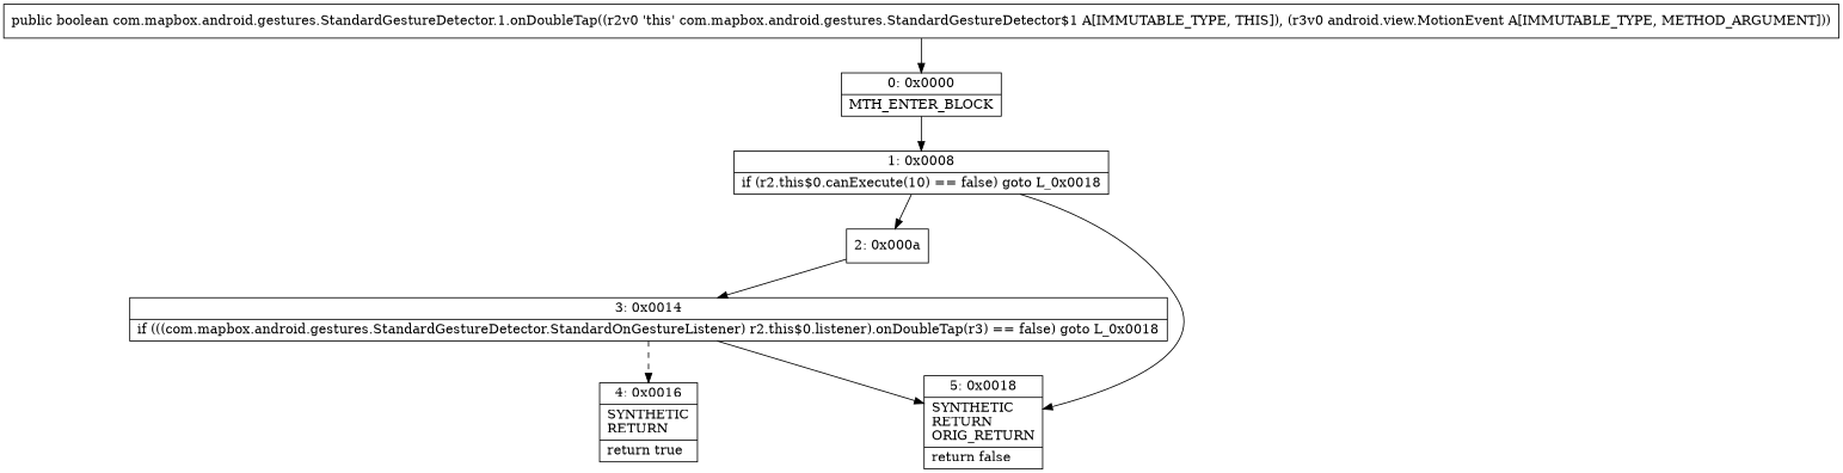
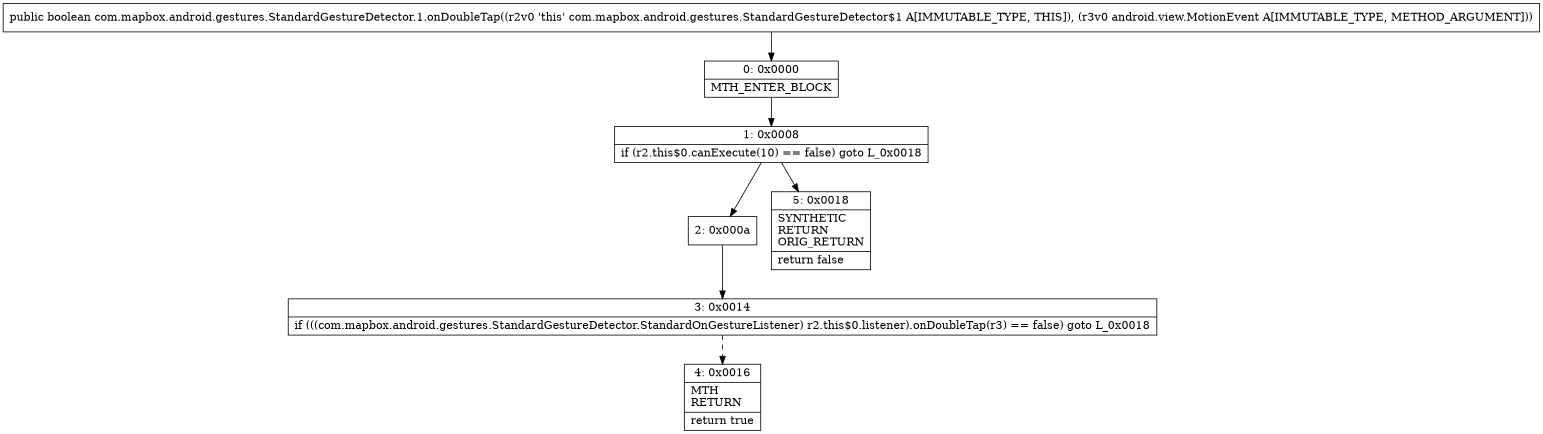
  digraph {
    node [shape=record]
    n1 [label="{0\:\ 0x0000|MTH_ENTER_BLOCK\l}"]
    n2 [label="{1\:\ 0x0008|if (r2.this$0.canExecute(10) == false) goto L_0x0018\l}"]
    n3 [label="{2\:\ 0x000a}"]
    n4 [label="{5\:\ 0x0018|SYNTHETIC\lRETURN\lORIG_RETURN\l|return false\l}"]
    n5 [label="{3\:\ 0x0014|if (((com.mapbox.android.gestures.StandardGestureDetector.StandardOnGestureListener) r2.this$0.listener).onDoubleTap(r3) == false) goto L_0x0018\l}"]
-   n6 [label="{4\:\ 0x0016|SYNTHETIC\lRETURN\l|return true\l}"]
+   n6 [label="{4\:\ 0x0016|MTH\lRETURN\l|return true\l}"]
    n7 [label="{public boolean com.mapbox.android.gestures.StandardGestureDetector.1.onDoubleTap((r2v0 'this' com.mapbox.android.gestures.StandardGestureDetector$1 A[IMMUTABLE_TYPE, THIS]), (r3v0 android.view.MotionEvent A[IMMUTABLE_TYPE, METHOD_ARGUMENT])) }"]
    n1 -> n2
    n2 -> n3 [style=solid]
    n2 -> n4
    n3 -> n5
-   n5 -> n4
    n5 -> n6 [style=dashed]
    n7 -> n1
  }
